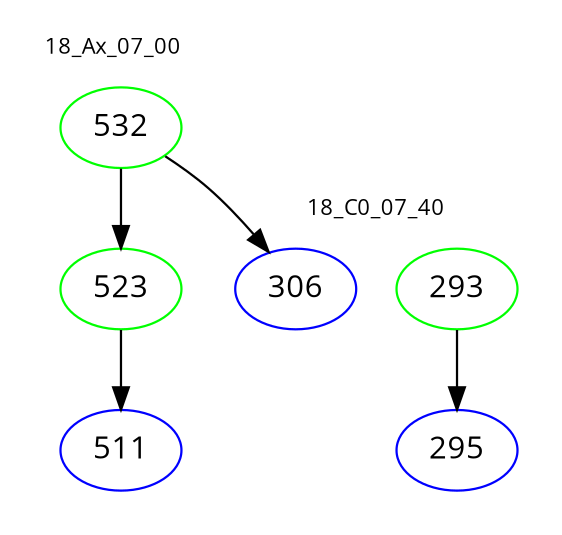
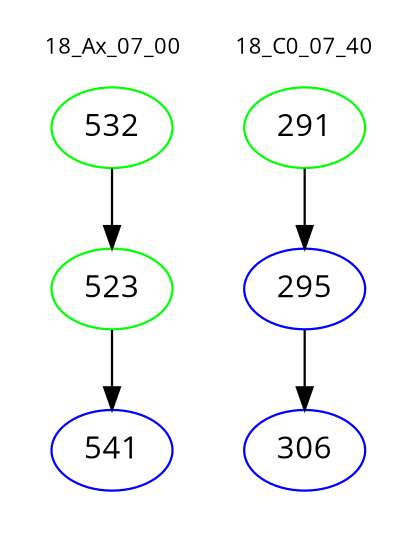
  digraph {
    fontname="Open Sans"
    node [color=green fontname="Open Sans"]
    edge [color=black fontname="Open Sans"]
    n1 [label=532]
    n2 [label=523]
-   n3 [color=blue label=511]
-   n4 [label=293]
+   n3 [color=blue label=541]
+   n4 [label=291]
    n5 [color=blue label=295]
    n6 [color=blue label=306]
    subgraph cluster_1 {
      color=white
      fontsize=10
      label="18_Ax_07_00"
      n1
      n2
      n3
    }
    subgraph cluster_2 {
      color=white
      fontsize=10
      label="18_C0_07_40"
      n4
      n5
      n6
    }
    n1 -> n2
    n2 -> n3
    n4 -> n5
-   n1 -> n6
+   n5 -> n6
  }
